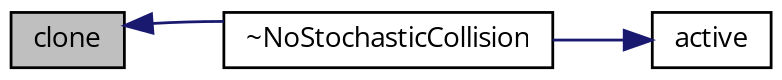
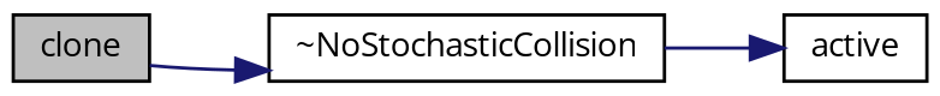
  digraph {
    fontname="Open Sans"
    rankdir=LR
    node [color=black fontname="Open Sans" fontsize=10 shape=record]
    edge [color=midnightblue fontname="Open Sans" fontsize=10 labelfontname=FreeSans labelfontsize=10 style=solid]
    n1 [fillcolor=grey75 fontcolor=black height=0.2 label=clone style=filled width=0.4]
    n2 [height=0.2 label="~NoStochasticCollision" width=0.4]
    n3 [height=0.2 label=active width=0.4]
-   n2 -> n1
+   n1 -> n2
    n2 -> n3
  }
